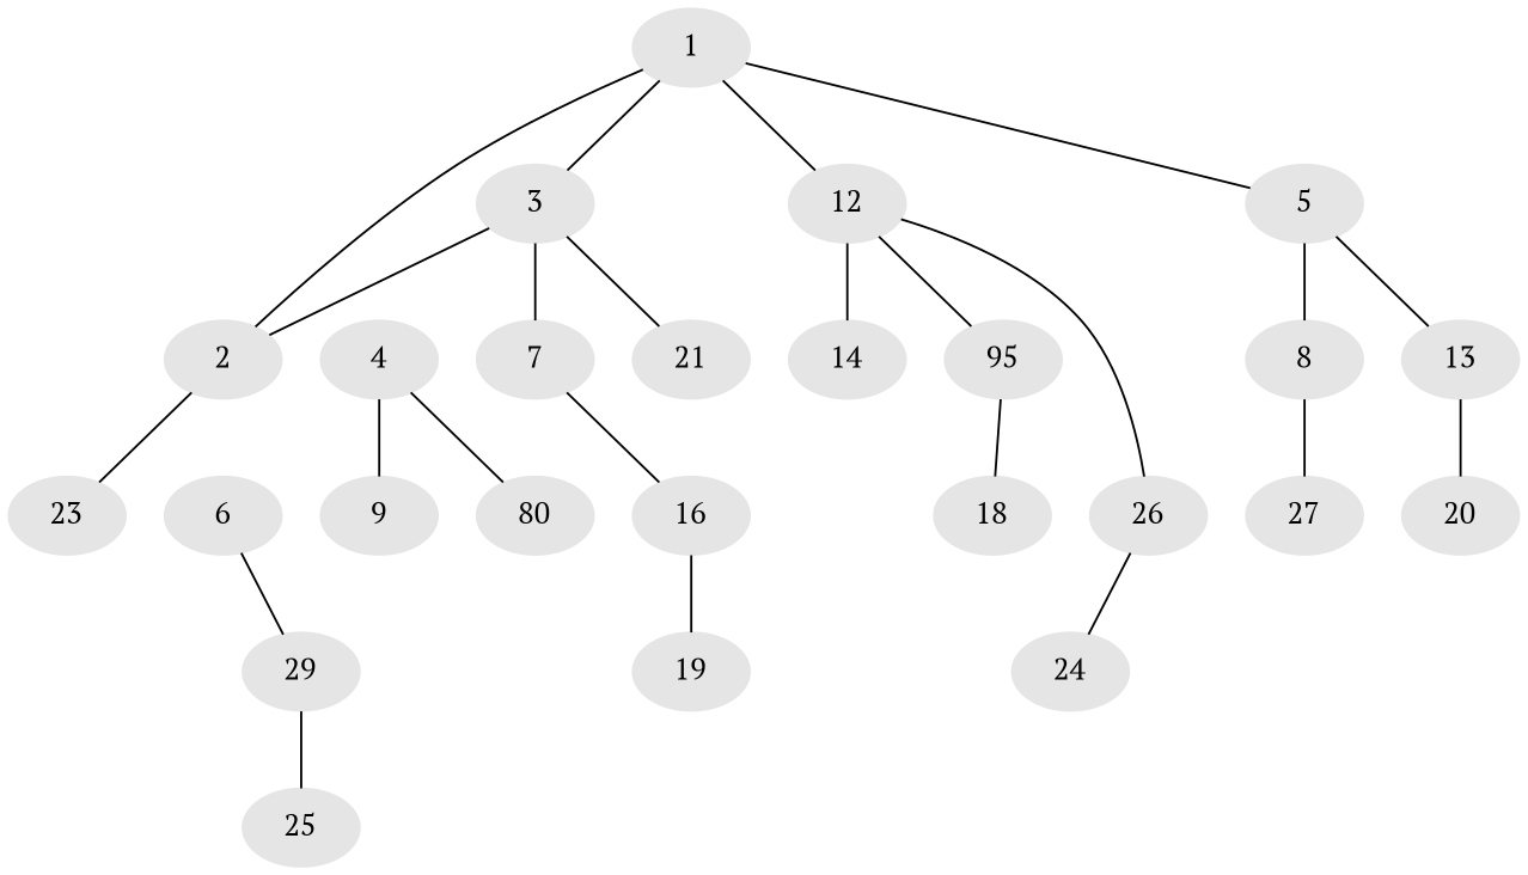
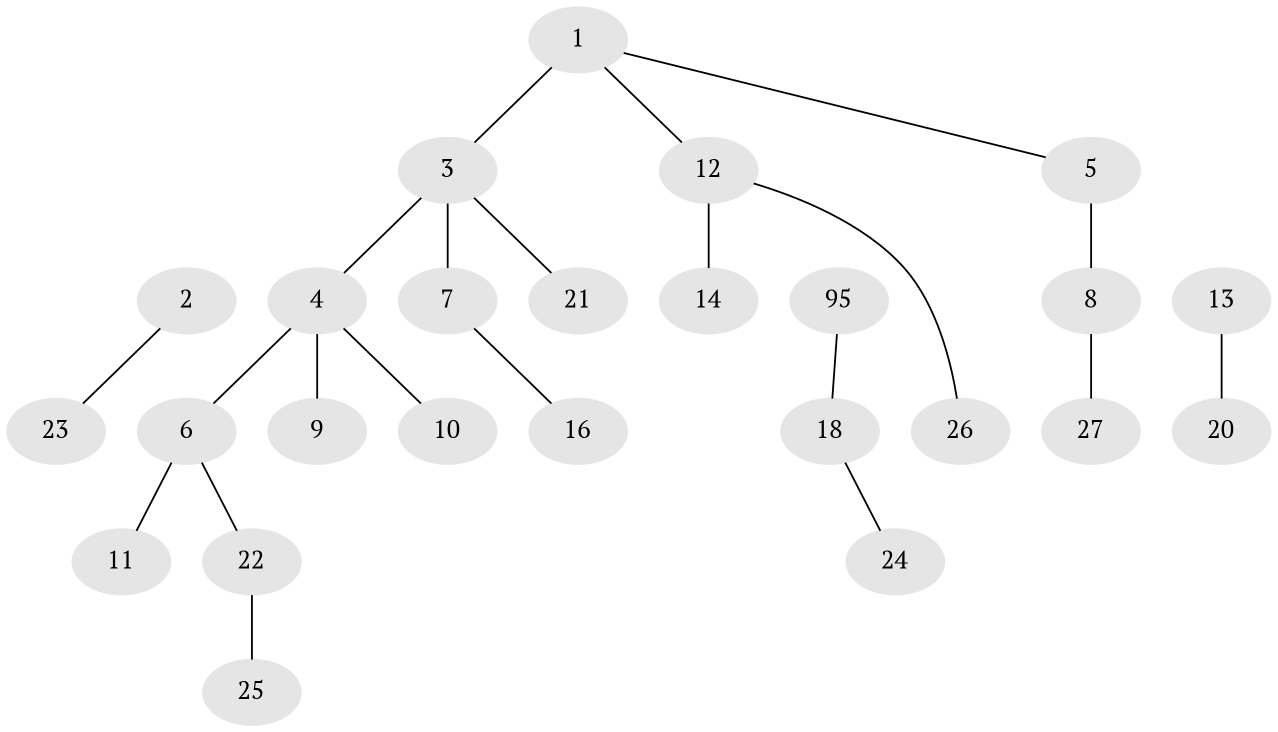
  graph {
    fontname="PT Serif"
    node [color=gray90 fontname="PT Serif" style=filled]
    edge [fontname="PT Serif" weight=1.0]
    1
    2
    3
    12
    5
    23
    4
    7
    21
    14
    n11 [label=95]
    26
    6
    9
-   10 [label=80]
+   10
    8
    13
    16
-   22 [label=29]
+   11
+   22
    n21 [label=27]
    20
    25
-   19
    18
    24
-   1 -- 2
    1 -- 3
    1 -- 12
    1 -- 5
    2 -- 23
-   3 -- 2
+   3 -- 4
    3 -- 7
    3 -- 21
    12 -- 14 [weight=2.0]
-   12 -- n11
    12 -- 26
    5 -- 8
-   5 -- 13
+   4 -- 6
    4 -- 9 [weight=4.0]
    4 -- 10
    7 -- 16
    n11 -- 18 [weight=2.0]
+   6 -- 11
    6 -- 22
    8 -- n21 [weight=2.0]
    13 -- 20
-   16 -- 19
    22 -- 25
-   26 -- 24
+   18 -- 24
  }
